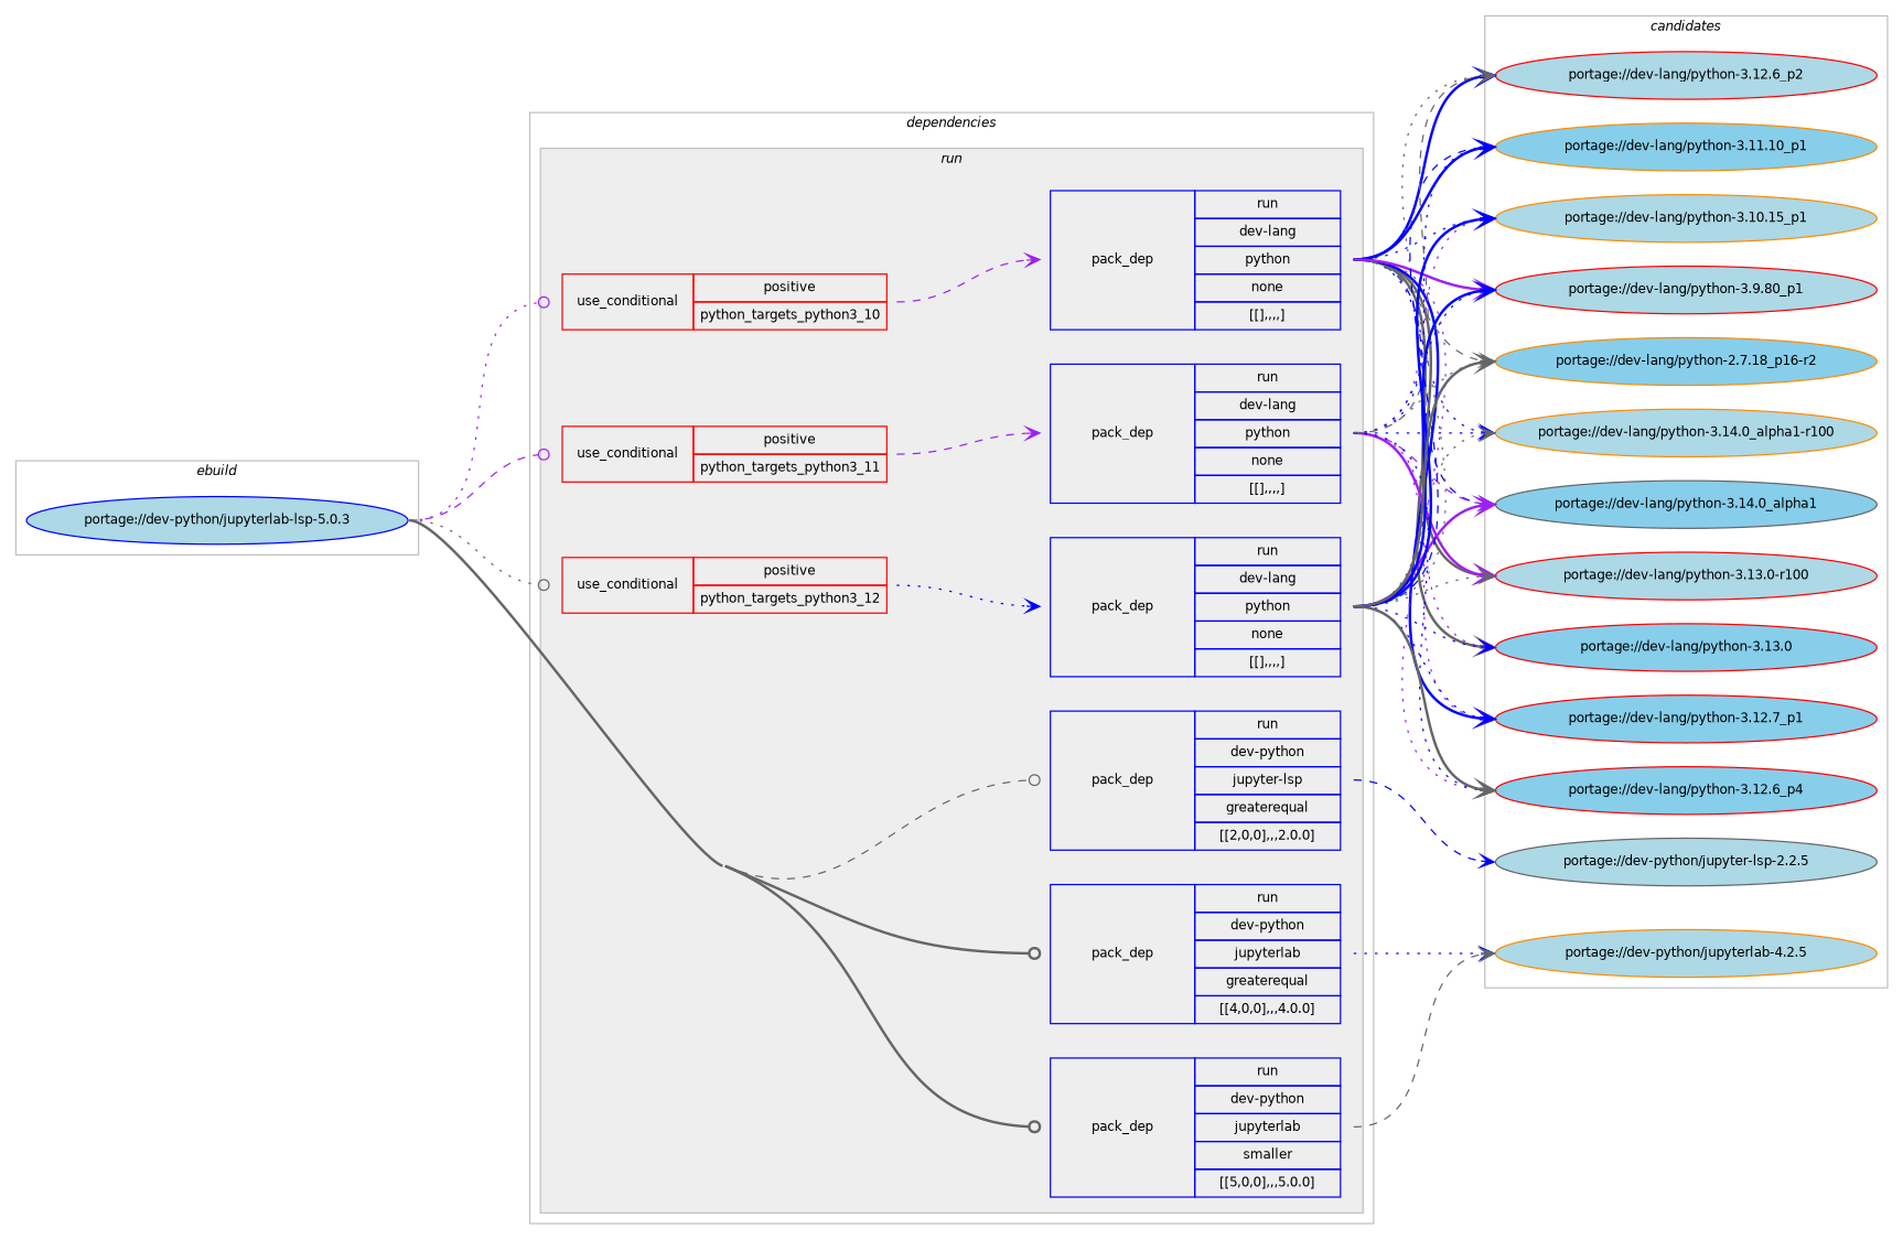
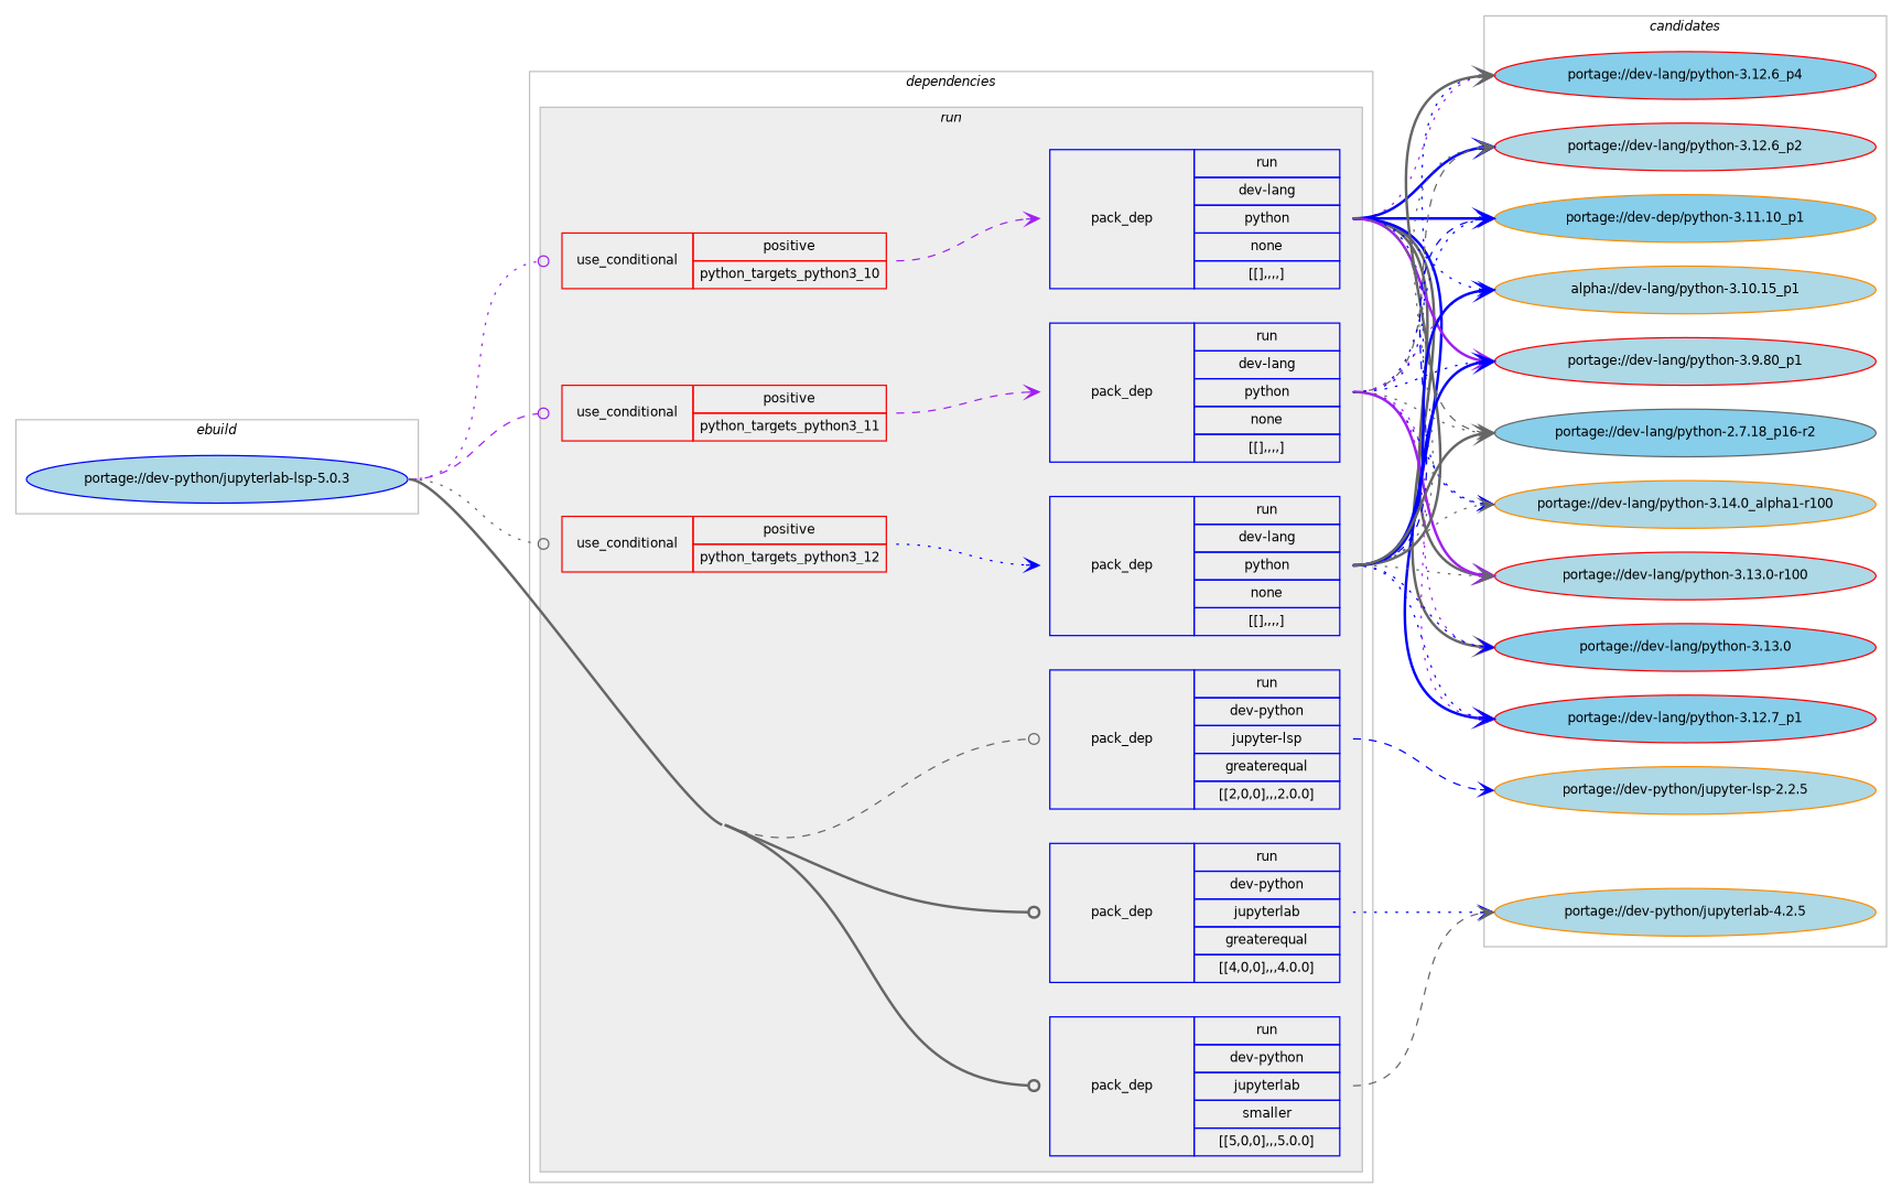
  digraph {
    compound=true
    concentrate=true
    fontname=Helvetica
    fontsize=10
    newrank=true
    rankdir=LR
    ranksep=1.5
    node [color=red fontname=Helvetica fontsize=10 style=filled]
    edge [arrowhead=vee color=blue headport=w style=dotted tailport=e weight=100]
    n1 [color=blue fillcolor=lightblue label="portage://dev-python/jupyterlab-lsp-5.0.3" width=4]
    n2 [color=blue label=<<TABLE BORDER="0" CELLBORDER="1" CELLSPACING="0" CELLPADDING="4" WIDTH="220"><TR><TD ROWSPAN="6" CELLPADDING="30">pack_dep</TD></TR><TR><TD WIDTH="110">run</TD></TR><TR><TD>dev-lang</TD></TR><TR><TD>python</TD></TR><TR><TD>none</TD></TR><TR><TD>[[],,,,]</TD></TR></TABLE>> shape=none style=""]
    n3 [label=<<TABLE BORDER="0" CELLBORDER="1" CELLSPACING="0" CELLPADDING="4"><TR><TD ROWSPAN="3" CELLPADDING="10">use_conditional</TD></TR><TR><TD>positive</TD></TR><TR><TD>python_targets_python3_10</TD></TR></TABLE>> shape=none style=""]
    n4 [color=blue label=<<TABLE BORDER="0" CELLBORDER="1" CELLSPACING="0" CELLPADDING="4" WIDTH="220"><TR><TD ROWSPAN="6" CELLPADDING="30">pack_dep</TD></TR><TR><TD WIDTH="110">run</TD></TR><TR><TD>dev-lang</TD></TR><TR><TD>python</TD></TR><TR><TD>none</TD></TR><TR><TD>[[],,,,]</TD></TR></TABLE>> shape=none style=""]
    n5 [label=<<TABLE BORDER="0" CELLBORDER="1" CELLSPACING="0" CELLPADDING="4"><TR><TD ROWSPAN="3" CELLPADDING="10">use_conditional</TD></TR><TR><TD>positive</TD></TR><TR><TD>python_targets_python3_11</TD></TR></TABLE>> shape=none style=""]
    n6 [color=blue label=<<TABLE BORDER="0" CELLBORDER="1" CELLSPACING="0" CELLPADDING="4" WIDTH="220"><TR><TD ROWSPAN="6" CELLPADDING="30">pack_dep</TD></TR><TR><TD WIDTH="110">run</TD></TR><TR><TD>dev-lang</TD></TR><TR><TD>python</TD></TR><TR><TD>none</TD></TR><TR><TD>[[],,,,]</TD></TR></TABLE>> shape=none style=""]
    n7 [label=<<TABLE BORDER="0" CELLBORDER="1" CELLSPACING="0" CELLPADDING="4"><TR><TD ROWSPAN="3" CELLPADDING="10">use_conditional</TD></TR><TR><TD>positive</TD></TR><TR><TD>python_targets_python3_12</TD></TR></TABLE>> shape=none style=""]
    n8 [color=blue label=<<TABLE BORDER="0" CELLBORDER="1" CELLSPACING="0" CELLPADDING="4" WIDTH="220"><TR><TD ROWSPAN="6" CELLPADDING="30">pack_dep</TD></TR><TR><TD WIDTH="110">run</TD></TR><TR><TD>dev-python</TD></TR><TR><TD>jupyter-lsp</TD></TR><TR><TD>greaterequal</TD></TR><TR><TD>[[2,0,0],,,2.0.0]</TD></TR></TABLE>> shape=none style=""]
    n9 [color=blue label=<<TABLE BORDER="0" CELLBORDER="1" CELLSPACING="0" CELLPADDING="4" WIDTH="220"><TR><TD ROWSPAN="6" CELLPADDING="30">pack_dep</TD></TR><TR><TD WIDTH="110">run</TD></TR><TR><TD>dev-python</TD></TR><TR><TD>jupyterlab</TD></TR><TR><TD>greaterequal</TD></TR><TR><TD>[[4,0,0],,,4.0.0]</TD></TR></TABLE>> shape=none style=""]
    n10 [color=blue label=<<TABLE BORDER="0" CELLBORDER="1" CELLSPACING="0" CELLPADDING="4" WIDTH="220"><TR><TD ROWSPAN="6" CELLPADDING="30">pack_dep</TD></TR><TR><TD WIDTH="110">run</TD></TR><TR><TD>dev-python</TD></TR><TR><TD>jupyterlab</TD></TR><TR><TD>smaller</TD></TR><TR><TD>[[5,0,0],,,5.0.0]</TD></TR></TABLE>> shape=none style=""]
    n11 [color=darkorange fillcolor=lightblue label="portage://dev-lang/python-3.14.0_alpha1-r100" width=4]
-   n12 [color=gray40 fillcolor=skyblue label="portage://dev-lang/python-3.14.0_alpha1" width=4]
    n13 [fillcolor=lightblue label="portage://dev-lang/python-3.13.0-r100" width=4]
    n14 [fillcolor=skyblue label="portage://dev-lang/python-3.13.0" width=4]
    n15 [fillcolor=skyblue label="portage://dev-lang/python-3.12.7_p1" width=4]
    n16 [fillcolor=skyblue label="portage://dev-lang/python-3.12.6_p4" width=4]
    n17 [fillcolor=lightblue label="portage://dev-lang/python-3.12.6_p2" width=4]
-   n18 [color=darkorange fillcolor=skyblue label="portage://dev-lang/python-3.11.10_p1" width=4]
-   n19 [color=darkorange fillcolor=lightblue label="portage://dev-lang/python-3.10.15_p1" width=4]
+   n18 [color=darkorange fillcolor=skyblue label="portage://dev-dep/python-3.11.10_p1" width=4]
+   n19 [color=darkorange fillcolor=lightblue label="alpha://dev-lang/python-3.10.15_p1" width=4]
    n20 [fillcolor=lightblue label="portage://dev-lang/python-3.9.80_p1" width=4]
-   n21 [color=darkorange fillcolor=skyblue label="portage://dev-lang/python-2.7.18_p16-r2" width=4]
-   n22 [color=gray40 fillcolor=lightblue label="portage://dev-python/jupyter-lsp-2.2.5" width=4]
+   n21 [color=gray40 fillcolor=skyblue label="portage://dev-lang/python-2.7.18_p16-r2" width=4]
+   n22 [color=darkorange fillcolor=lightblue label="portage://dev-python/jupyter-lsp-2.2.5" width=4]
    n23 [color=darkorange fillcolor=lightblue label="portage://dev-python/jupyterlab-4.2.5" width=4]
    subgraph cluster_1 {
      color=gray
      label=<<i>ebuild</i>>
      n1
    }
    subgraph cluster_2 {
      color=gray
      label=<<i>dependencies</i>>
      subgraph cluster_3 {
        color=gray
        fillcolor="#eeeeee"
        label=<<i>compile</i>>
        style=filled
      }
      subgraph cluster_4 {
        color=gray
        fillcolor="#eeeeee"
        label=<<i>compile and run</i>>
        style=filled
      }
      subgraph cluster_5 {
        color=gray
        fillcolor="#eeeeee"
        label=<<i>run</i>>
        style=filled
        subgraph sub_6 {
          color=gray
          fillcolor="#eeeeee"
          label=<<i>run</i>>
          style=filled
          n5
          subgraph sub_7 {
            color=gray
            fillcolor="#eeeeee"
            label=<<i>run</i>>
            style=filled
            n4
          }
        }
        subgraph sub_8 {
          color=gray
          fillcolor="#eeeeee"
          label=<<i>run</i>>
          style=filled
          n3
          subgraph sub_9 {
            color=gray
            fillcolor="#eeeeee"
            label=<<i>run</i>>
            style=filled
            n2
          }
        }
        subgraph sub_10 {
          color=gray
          fillcolor="#eeeeee"
          label=<<i>run</i>>
          style=filled
          n7
          subgraph sub_11 {
            color=gray
            fillcolor="#eeeeee"
            label=<<i>run</i>>
            style=filled
            n6
          }
        }
        subgraph sub_12 {
          color=gray
          fillcolor="#eeeeee"
          label=<<i>run</i>>
          style=filled
          n8
        }
        subgraph sub_13 {
          color=gray
          fillcolor="#eeeeee"
          label=<<i>run</i>>
          style=filled
          n9
        }
        subgraph sub_14 {
          color=gray
          fillcolor="#eeeeee"
          label=<<i>run</i>>
          style=filled
          n10
        }
      }
    }
    subgraph cluster_15 {
      color=gray
      label=<<i>candidates</i>>
      rank=same
      subgraph sub_16 {
        color=black
        label=<<i>candidates</i>>
        nodesep=1
        rank=same
        n11
-       n12
        n13
        n14
        n15
        n16
        n17
        n18
        n19
        n20
        n21
      }
      subgraph sub_17 {
        color=black
        label=<<i>candidates</i>>
        nodesep=1
        rank=same
        n11
-       n12
        n13
        n14
        n15
        n16
        n17
        n18
        n19
        n20
        n21
      }
      subgraph sub_18 {
        color=black
        label=<<i>candidates</i>>
        nodesep=1
        rank=same
        n11
-       n12
        n13
        n14
        n15
        n16
        n17
        n18
        n19
        n20
        n21
      }
      subgraph sub_19 {
        color=black
        label=<<i>candidates</i>>
        nodesep=1
        rank=same
        n22
      }
      subgraph sub_20 {
        color=black
        label=<<i>candidates</i>>
        nodesep=1
        rank=same
        n23
      }
      subgraph sub_21 {
        color=black
        label=<<i>candidates</i>>
        nodesep=1
        rank=same
        n23
      }
    }
    n1 -> n3 [arrowhead=odot color=purple weight=20]
    n1 -> n5 [arrowhead=odot color=purple style=dashed weight=20]
    n1 -> n7 [arrowhead=odot color=gray40 weight=20]
    n1 -> n8 [arrowhead=odot color=gray40 style=dashed weight=20]
    n1 -> n9 [arrowhead=odot color=gray40 style=bold weight=20]
    n1 -> n10 [arrowhead=odot color=gray40 style=bold weight=20]
    n2 -> n11
-   n2 -> n12 [style=dashed]
    n2 -> n13 [color=gray40 style=bold]
    n2 -> n14 [color=gray40 style=bold]
    n2 -> n15 [style=bold]
    n2 -> n16 [color=purple]
    n2 -> n17 [style=bold]
    n2 -> n18 [style=bold]
    n2 -> n19
    n2 -> n20 [color=purple style=bold]
    n2 -> n21 [color=gray40 style=dashed]
    n3 -> n2 [color=purple style=dashed weight=20]
    n4 -> n11
-   n4 -> n12 [color=purple style=dashed]
    n4 -> n13 [color=purple style=bold]
    n4 -> n14 [color=purple]
    n4 -> n15 [color=purple]
    n4 -> n16
    n4 -> n17 [color=gray40 style=dashed]
    n4 -> n18
    n4 -> n19 [color=purple]
    n4 -> n20
    n4 -> n21 [color=gray40]
    n5 -> n4 [color=purple style=dashed weight=20]
    n6 -> n11 [color=gray40]
-   n6 -> n12 [color=purple style=bold]
    n6 -> n13 [color=gray40]
    n6 -> n14
    n6 -> n15
    n6 -> n16 [color=gray40 style=bold]
    n6 -> n17 [color=gray40]
    n6 -> n18 [style=dashed]
    n6 -> n19 [style=bold]
    n6 -> n20 [style=bold]
    n6 -> n21 [color=gray40 style=bold]
    n7 -> n6 [weight=20]
    n8 -> n22 [style=dashed]
    n9 -> n23
    n10 -> n23 [color=gray40 style=dashed]
  }
